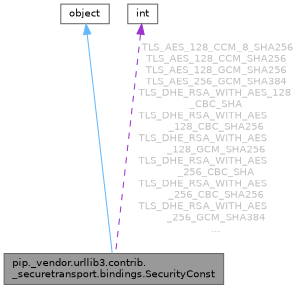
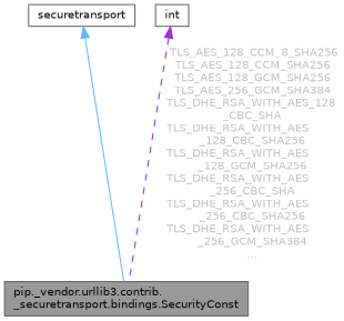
  digraph {
    node [color=gray40 fillcolor=white fontname=Helvetica fontsize=10 shape=box style=filled]
    edge [dir=back fontname=Helvetica fontsize=10 labelfontname=Helvetica labelfontsize=10]
    n1 [fillcolor=grey60 fontcolor=black height=0.2 label="pip._vendor.urllib3.contrib.\l_securetransport.bindings.SecurityConst" width=0.4]
-   n2 [height=0.2 label=object width=0.4]
+   n2 [height=0.2 label=securetransport width=0.4]
    n3 [height=0.2 label=int width=0.4]
    n2 -> n1 [color=steelblue1 style=solid]
    n3 -> n1 [color=darkorchid3 fontcolor=grey label=" TLS_AES_128_CCM_8_SHA256\nTLS_AES_128_CCM_SHA256\nTLS_AES_128_GCM_SHA256\nTLS_AES_256_GCM_SHA384\nTLS_DHE_RSA_WITH_AES_128\l_CBC_SHA\nTLS_DHE_RSA_WITH_AES\l_128_CBC_SHA256\nTLS_DHE_RSA_WITH_AES\l_128_GCM_SHA256\nTLS_DHE_RSA_WITH_AES\l_256_CBC_SHA\nTLS_DHE_RSA_WITH_AES\l_256_CBC_SHA256\nTLS_DHE_RSA_WITH_AES\l_256_GCM_SHA384\n..." style=dashed]
  }
